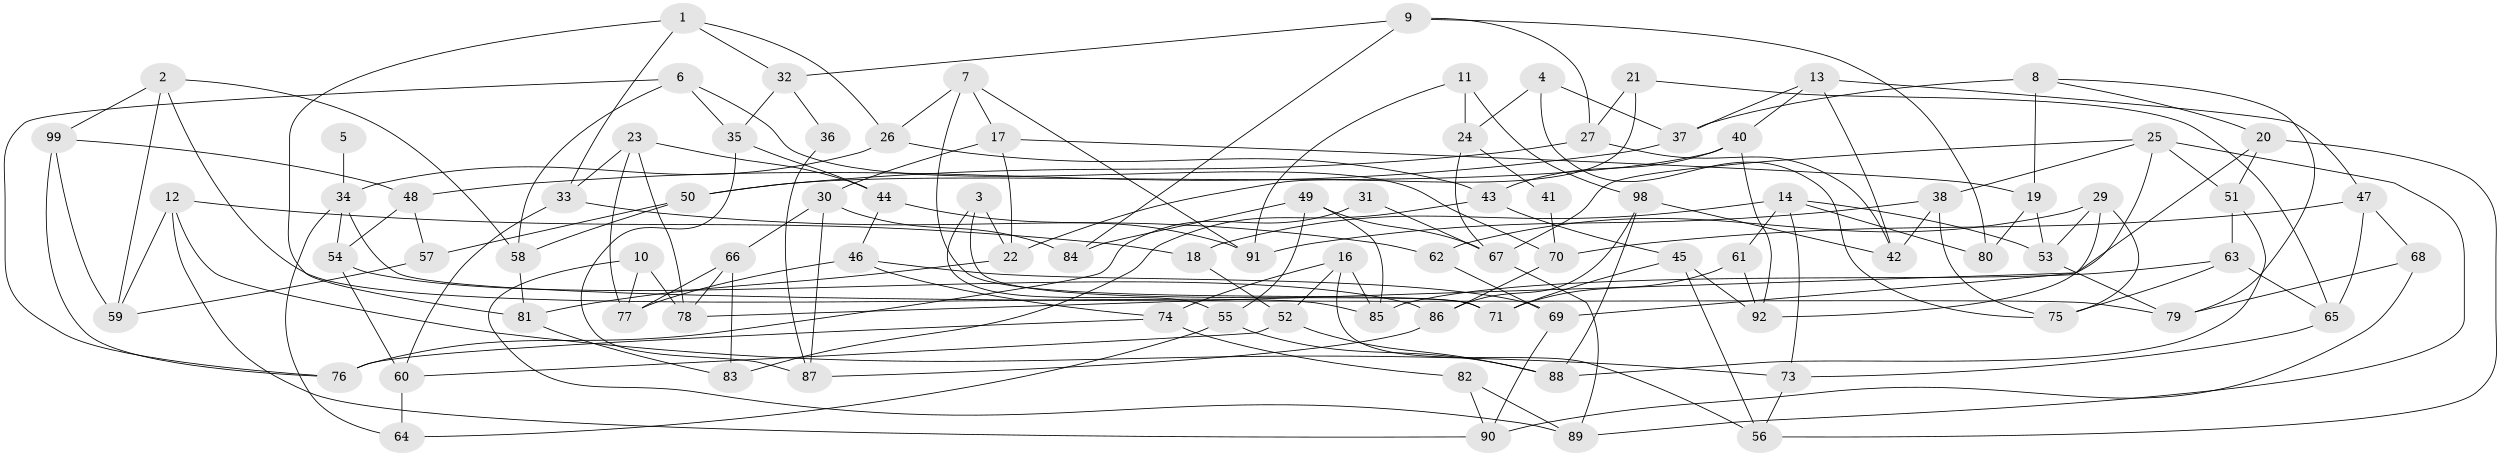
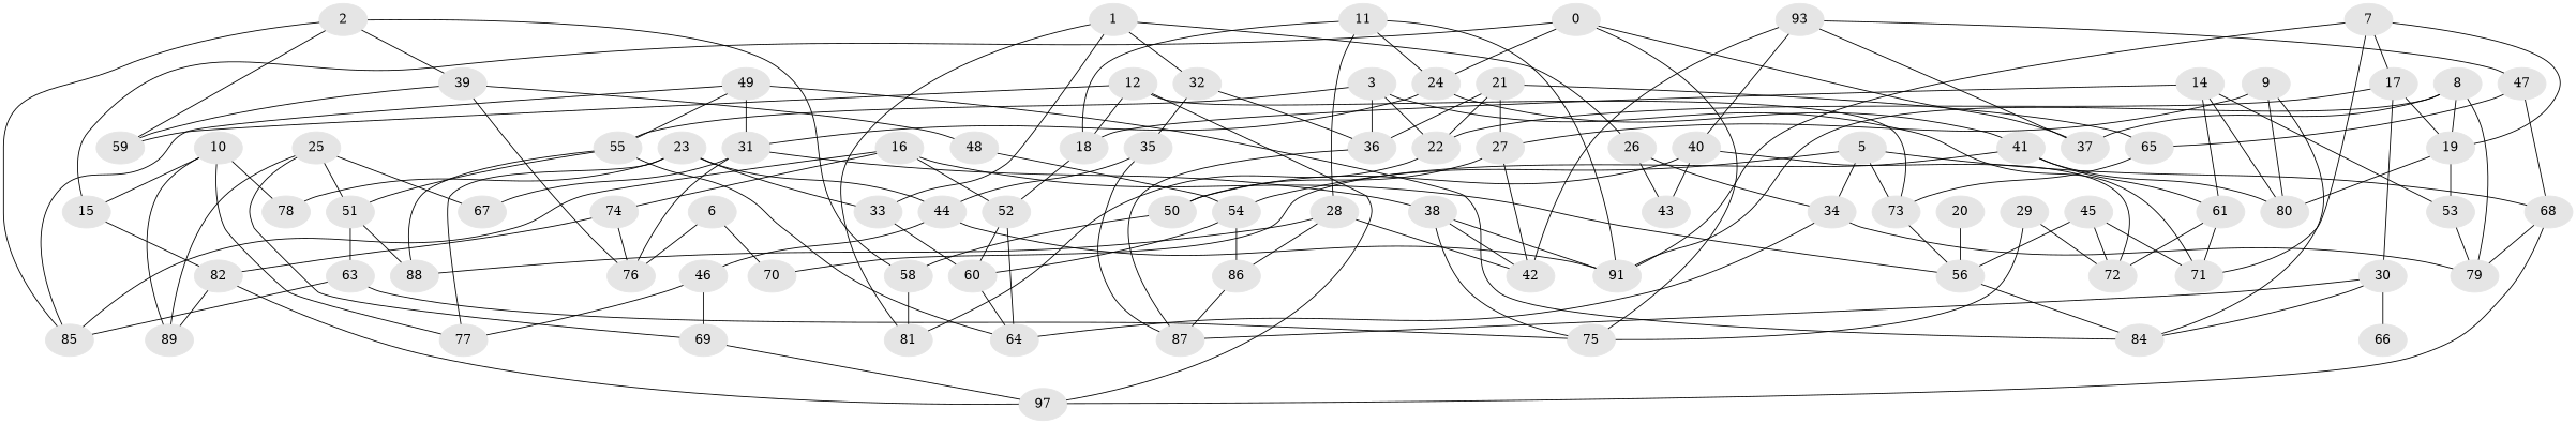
  graph {
    node [color=gray90 style=filled]
    1
    26
    32
    33
    81
    34
    43
    36
    35
-   62
    60
-   83
    2
-   39 [label=99]
+   39
    58
    59
    85
    76
    48
    3
    22
    55
    71
    87
    88
    64
-   4
+   4 [label=0]
+   15
    24
    37
    75
    82
    31
    41
    5
    54
    68
    73
    79
    86
-   90
+   90 [label=97]
    56
    6
    70
    44
    7
    17
    91
    19
    30
    8
    20
    80
    53
    78
    51
    9
    27
    84
    42
    50
    10
    77
    89
    11
    18
-   28 [label=98]
+   28
    52
    12
-   13
+   13 [label=93]
    40
    47
-   72 [label=92]
+   72
    65
    14
    61
-   57
    16
    74
    66
    63
    21
    23
    46
    67
    38
    25
    69
    45
    29
    49
    1 -- 26
    1 -- 32
    1 -- 33
    1 -- 81
    26 -- 34
    26 -- 43
    32 -- 36
    32 -- 35
-   33 -- 62
    33 -- 60
-   81 -- 83
    34 -- 64
    34 -- 79
-   43 -- 83
-   43 -- 45
    36 -- 87
    35 -- 87
    35 -- 44
-   62 -- 69
    60 -- 64
    2 -- 39
    2 -- 58
    2 -- 59
    2 -- 85
    39 -- 59
    39 -- 76
    39 -- 48
    58 -- 81
    48 -- 54
-   48 -- 57
+   3 -- 36
    3 -- 22
    3 -- 55
    3 -- 71
    22 -- 81
    55 -- 88
    55 -- 64
+   4 -- 15
    4 -- 24
    4 -- 37
    4 -- 75
-   24 -- 67
+   15 -- 82
+   24 -- 31
    24 -- 41
-   37 -- 48
    82 -- 90
    82 -- 89
    31 -- 76
    31 -- 67
-   25 -- 38
+   31 -- 38
    41 -- 70
+   41 -- 80
+   41 -- 61
    5 -- 34
-   34 -- 54
-   14 -- 73
+   5 -- 54
+   5 -- 68
+   5 -- 73
    54 -- 60
    54 -- 86
    68 -- 79
    68 -- 90
    73 -- 56
    86 -- 87
-   6 -- 35
-   6 -- 58
+   56 -- 84
    6 -- 76
    6 -- 70
-   70 -- 86
    44 -- 91
    44 -- 46
-   7 -- 26
+   7 -- 19
    7 -- 71
    7 -- 17
    7 -- 91
    17 -- 22
    17 -- 19
    17 -- 30
    19 -- 80
    19 -- 53
    30 -- 87
    30 -- 84
    30 -- 66
    8 -- 37
    8 -- 79
    8 -- 19
-   8 -- 20
+   8 -- 91
    20 -- 56
-   20 -- 78
-   20 -- 51
+   55 -- 51
    53 -- 79
    51 -- 88
    51 -- 63
-   9 -- 32
    9 -- 80
    9 -- 27
    9 -- 84
    27 -- 42
    27 -- 50
    50 -- 58
-   50 -- 57
+   10 -- 15
    10 -- 78
    10 -- 77
    10 -- 89
    11 -- 24
    11 -- 91
+   11 -- 18
    11 -- 28
    18 -- 52
    28 -- 88
    28 -- 86
    28 -- 42
    52 -- 60
-   52 -- 88
+   52 -- 64
    12 -- 59
    12 -- 73
    12 -- 90
    12 -- 18
    13 -- 37
    13 -- 42
    13 -- 40
    13 -- 47
    40 -- 43
    40 -- 50
    40 -- 72
    47 -- 68
-   47 -- 70
    47 -- 65
    65 -- 73
    14 -- 80
    14 -- 53
    14 -- 18
    14 -- 61
    61 -- 71
    61 -- 72
-   57 -- 59
    16 -- 85
    16 -- 56
    16 -- 52
    16 -- 74
    74 -- 76
    74 -- 82
-   66 -- 83
-   66 -- 78
-   66 -- 77
    63 -- 85
    63 -- 75
-   63 -- 65
+   21 -- 36
    21 -- 22
    21 -- 27
    21 -- 65
    23 -- 33
    23 -- 44
    23 -- 78
    23 -- 77
    46 -- 77
-   46 -- 74
    46 -- 69
-   67 -- 89
    38 -- 75
    38 -- 91
    38 -- 42
    25 -- 51
    25 -- 89
    25 -- 67
    25 -- 69
    69 -- 90
    45 -- 71
    45 -- 56
    45 -- 72
-   29 -- 62
    29 -- 75
-   29 -- 53
    29 -- 72
    49 -- 85
    49 -- 55
    49 -- 84
-   49 -- 67
+   49 -- 31
  }
